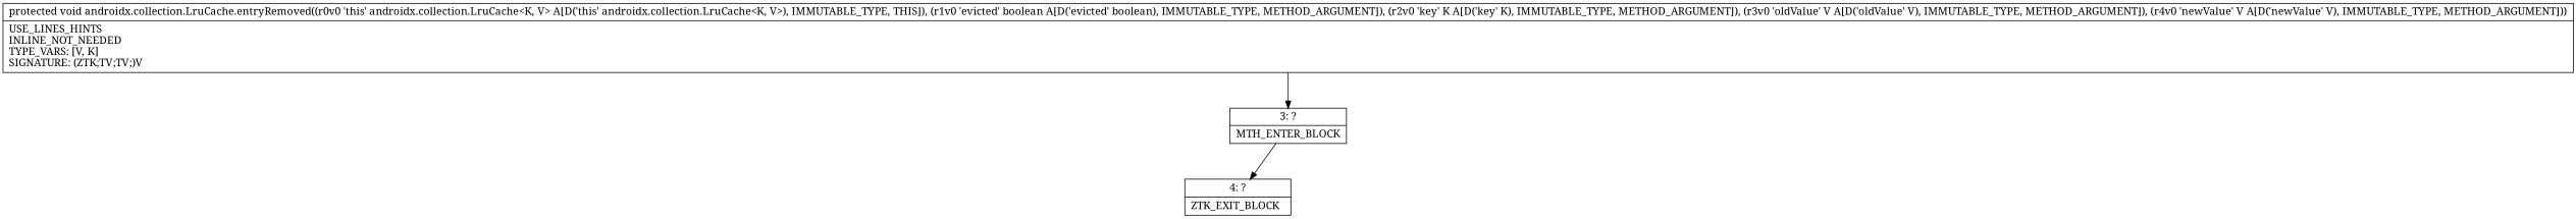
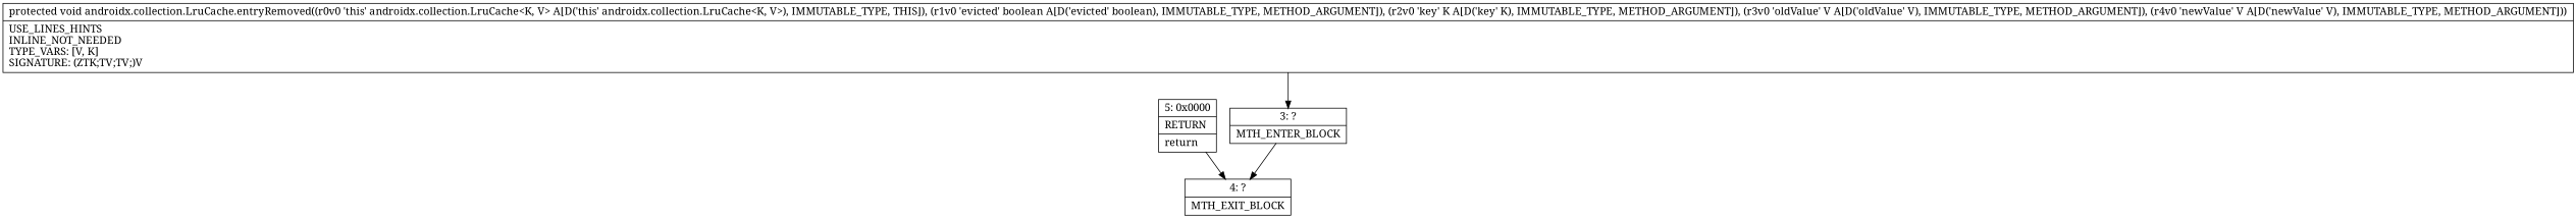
  digraph {
    fontname="Noto Serif"
    node [fontname="Noto Serif" shape=record]
    edge [fontname="Noto Serif"]
    n1 [label="{3\:\ ?|MTH_ENTER_BLOCK\l}"]
-   n2 [label="{4\:\ ?|ZTK_EXIT_BLOCK\l}"]
+   n2 [label="{4\:\ ?|MTH_EXIT_BLOCK\l}"]
+   n3 [label="{5\:\ 0x0000|RETURN\l|return\l}"]
    n4 [label="{protected void androidx.collection.LruCache.entryRemoved((r0v0 'this' androidx.collection.LruCache\<K, V\> A[D('this' androidx.collection.LruCache\<K, V\>), IMMUTABLE_TYPE, THIS]), (r1v0 'evicted' boolean A[D('evicted' boolean), IMMUTABLE_TYPE, METHOD_ARGUMENT]), (r2v0 'key' K A[D('key' K), IMMUTABLE_TYPE, METHOD_ARGUMENT]), (r3v0 'oldValue' V A[D('oldValue' V), IMMUTABLE_TYPE, METHOD_ARGUMENT]), (r4v0 'newValue' V A[D('newValue' V), IMMUTABLE_TYPE, METHOD_ARGUMENT]))  | USE_LINES_HINTS\lINLINE_NOT_NEEDED\lTYPE_VARS: [V, K]\lSIGNATURE: (ZTK;TV;TV;)V\l}"]
    n1 -> n2
+   n3 -> n2
    n4 -> n1
  }
